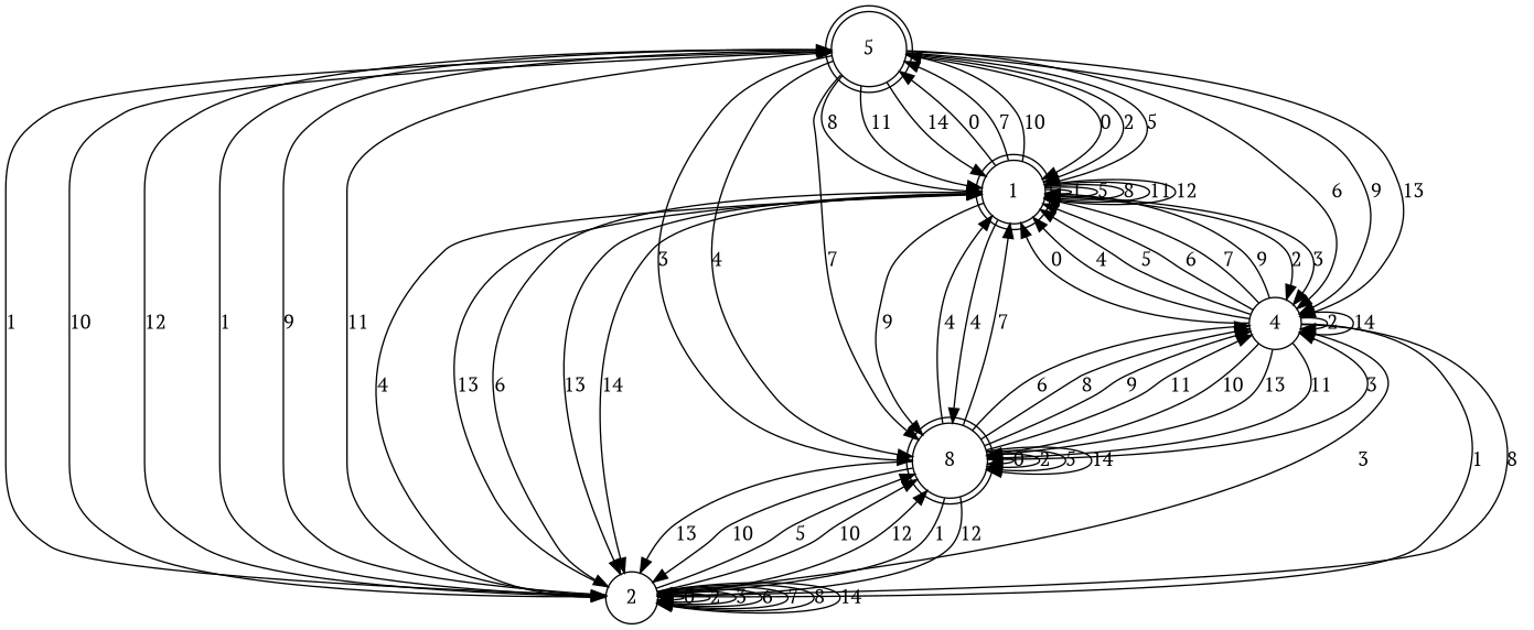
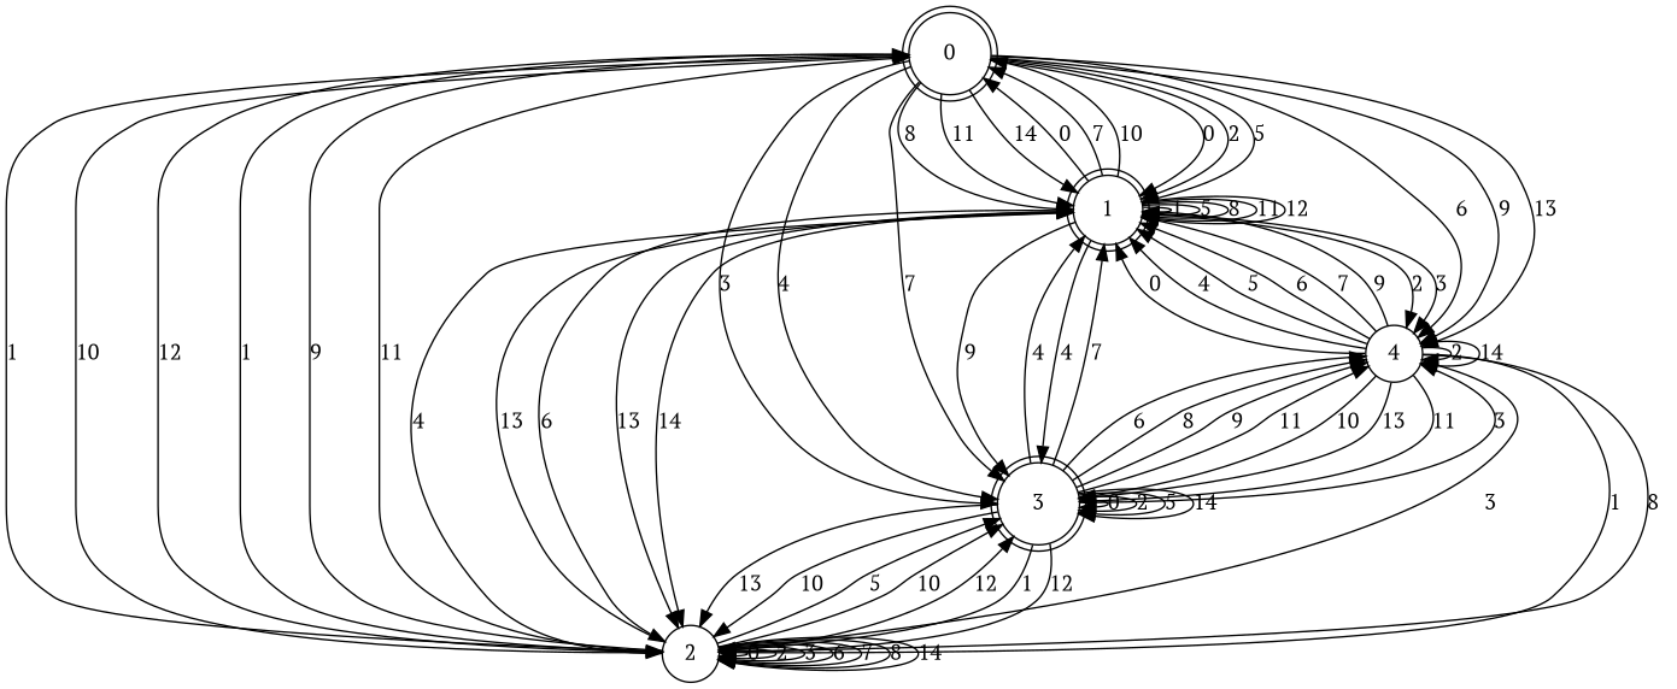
  digraph {
    fontname="PT Serif"
    node [fontname="PT Serif" shape=doublecircle]
    edge [fontname="PT Serif"]
-   n1 [label=5]
+   n1 [label=0]
    n2 [label=1]
    n3 [label=2 shape=circle]
-   n4 [label=8]
+   n4 [label=3]
    n5 [label=4 shape=circle]
    n1 -> n2 [label=0]
    n1 -> n2 [label=2]
    n1 -> n2 [label=5]
    n1 -> n2 [label=8]
    n1 -> n2 [label=11]
    n1 -> n2 [label=14]
    n1 -> n3 [label=1]
    n1 -> n3 [label=10]
    n1 -> n3 [label=12]
    n1 -> n4 [label=3]
    n1 -> n4 [label=4]
    n1 -> n4 [label=7]
    n1 -> n5 [label=6]
    n1 -> n5 [label=9]
    n1 -> n5 [label=13]
    n2 -> n1 [label=0]
    n2 -> n1 [label=7]
    n2 -> n1 [label=10]
    n2 -> n2 [label=1]
    n2 -> n2 [label=5]
    n2 -> n2 [label=8]
    n2 -> n2 [label=11]
    n2 -> n2 [label=12]
    n2 -> n3 [label=6]
    n2 -> n3 [label=13]
    n2 -> n3 [label=14]
    n2 -> n4 [label=4]
    n2 -> n4 [label=9]
    n2 -> n5 [label=2]
    n2 -> n5 [label=3]
    n3 -> n1 [label=1]
    n3 -> n1 [label=9]
    n3 -> n1 [label=11]
    n3 -> n2 [label=4]
    n3 -> n2 [label=13]
    n3 -> n3 [label=0]
    n3 -> n3 [label=2]
    n3 -> n3 [label=3]
    n3 -> n3 [label=6]
    n3 -> n3 [label=7]
    n3 -> n3 [label=8]
    n3 -> n3 [label=14]
    n3 -> n4 [label=5]
    n3 -> n4 [label=10]
    n3 -> n4 [label=12]
    n4 -> n2 [label=4]
    n4 -> n2 [label=7]
    n4 -> n3 [label=1]
    n4 -> n3 [label=10]
    n4 -> n3 [label=12]
    n4 -> n3 [label=13]
    n4 -> n4 [label=0]
    n4 -> n4 [label=2]
    n4 -> n4 [label=5]
    n4 -> n4 [label=14]
    n4 -> n5 [label=3]
    n4 -> n5 [label=6]
    n4 -> n5 [label=8]
    n4 -> n5 [label=9]
    n4 -> n5 [label=11]
    n5 -> n2 [label=0]
    n5 -> n2 [label=4]
    n5 -> n2 [label=5]
    n5 -> n2 [label=6]
    n5 -> n2 [label=7]
    n5 -> n2 [label=9]
    n5 -> n3 [label=1]
    n5 -> n3 [label=3]
    n5 -> n3 [label=8]
    n5 -> n4 [label=10]
    n5 -> n4 [label=11]
    n5 -> n4 [label=13]
    n5 -> n5 [label=2]
    n5 -> n5 [label=14]
  }
